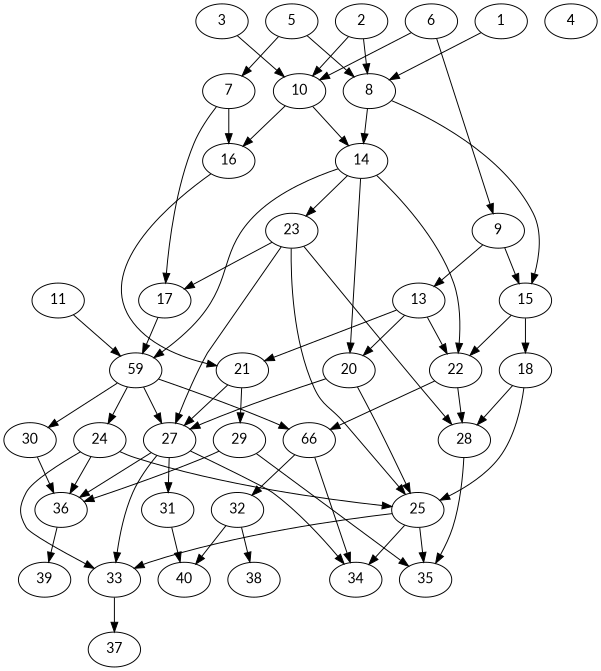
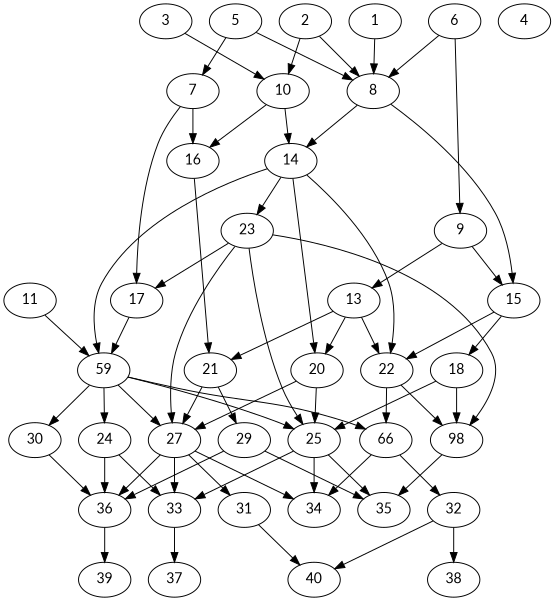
  digraph {
    fontname=Lato
    node [alpha=0.09 fontname=Lato]
    edge [fontname=Lato]
    1 [alpha=0.15 expect_size=26240000]
    8 [alpha=0.17 expect_size=12112896]
    14 [alpha=0.05 expect_size=50979840]
    15 [alpha=0.03 expect_size=47133696]
    11 [alpha=0.17 expect_size=24937472]
    n6 [alpha=0.20 expect_size=35048448 label=59]
    23 [alpha=0.18 expect_size=10711040]
    20 [expect_size=18580480]
    22 [expect_size=19713024]
    18 [expect_size=42471424]
    2 [expect_size=15351808]
    10 [alpha=0.03 expect_size=23608320]
    16 [alpha=0.14 expect_size=49252352]
    21 [alpha=0.07 expect_size=25784320]
    3 [alpha=0.07 expect_size=20408320]
    4 [alpha=0.18 expect_size=22413312]
    5 [alpha=0.01 expect_size=49150976]
    7 [alpha=0.05 expect_size=47320064]
    17 [alpha=0.03 expect_size=31816704]
    6 [alpha=0.13 expect_size=48529408]
    9 [alpha=0.13 expect_size=42603520]
    13 [alpha=0.05 expect_size=35026944]
    27 [alpha=0.13 expect_size=24877056]
    29 [alpha=0.16 expect_size=7163904]
    25 [expect_size=33053696]
    24 [alpha=0.14 expect_size=22340608]
    n27 [alpha=0.02 expect_size=39285760 label=66]
    30 [alpha=0.13 expect_size=6139904]
-   28 [alpha=0.06 expect_size=31966208]
+   28 [alpha=0.06 expect_size=31966208 label=98]
    33 [alpha=0.11 expect_size=17419264]
    34 [alpha=0.12 expect_size=12692480]
    35 [alpha=0.11 expect_size=45890560]
    36 [expect_size=19362816]
    32 [expect_size=42899456]
    31 [alpha=0.19 expect_size=26780672]
    37 [alpha=0.18 expect_size=23582720]
    39 [alpha=0.00 expect_size=21439488]
    40 [alpha=0.04 expect_size=12121088]
    38 [alpha=0.03 expect_size=6256640]
    1 -> 8
    8 -> 14
    8 -> 15
    14 -> n6
    14 -> 23
    14 -> 20
    14 -> 22
    15 -> 22
    15 -> 18
    11 -> n6
    n6 -> 27
-   24 -> 25
+   n6 -> 25
    n6 -> 24
    n6 -> n27
    n6 -> 30
    23 -> 17
    23 -> 27
    23 -> 25
    23 -> 28
    20 -> 27
    20 -> 25
    22 -> n27
    22 -> 28
    18 -> 25
    18 -> 28
    2 -> 8
    2 -> 10
    10 -> 14
    10 -> 16
    16 -> 21
    21 -> 27
    21 -> 29
    3 -> 10
    5 -> 8
    5 -> 7
    7 -> 16
    7 -> 17
    17 -> n6
-   6 -> 10
+   6 -> 8
    6 -> 9
    9 -> 15
    9 -> 13
    13 -> 20
    13 -> 22
    13 -> 21
    27 -> 33
    27 -> 34
    27 -> 36
    27 -> 31
    29 -> 35
    29 -> 36
    25 -> 33
    25 -> 34
    25 -> 35
    24 -> 33
    24 -> 36
    n27 -> 34
    n27 -> 32
    30 -> 36
    28 -> 35
    33 -> 37
    36 -> 39
    32 -> 40
    32 -> 38
    31 -> 40
  }
